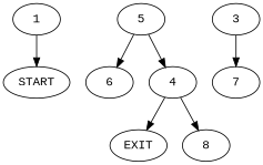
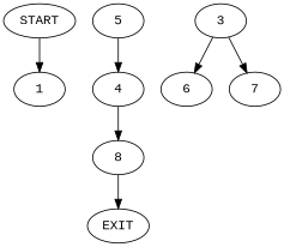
  digraph {
    fontname="Liberation Mono"
    node [fontname="Liberation Mono"]
    edge [fontname="Liberation Mono"]
    n1 [label=START]
    1
    n3 [label=EXIT]
    3
    6
    7
    4
    8
    5
-   1 -> n1
-   5 -> 6
+   n1 -> 1
+   3 -> 6
    3 -> 7
    4 -> 8
-   4 -> n3
+   8 -> n3
    5 -> 4
  }
